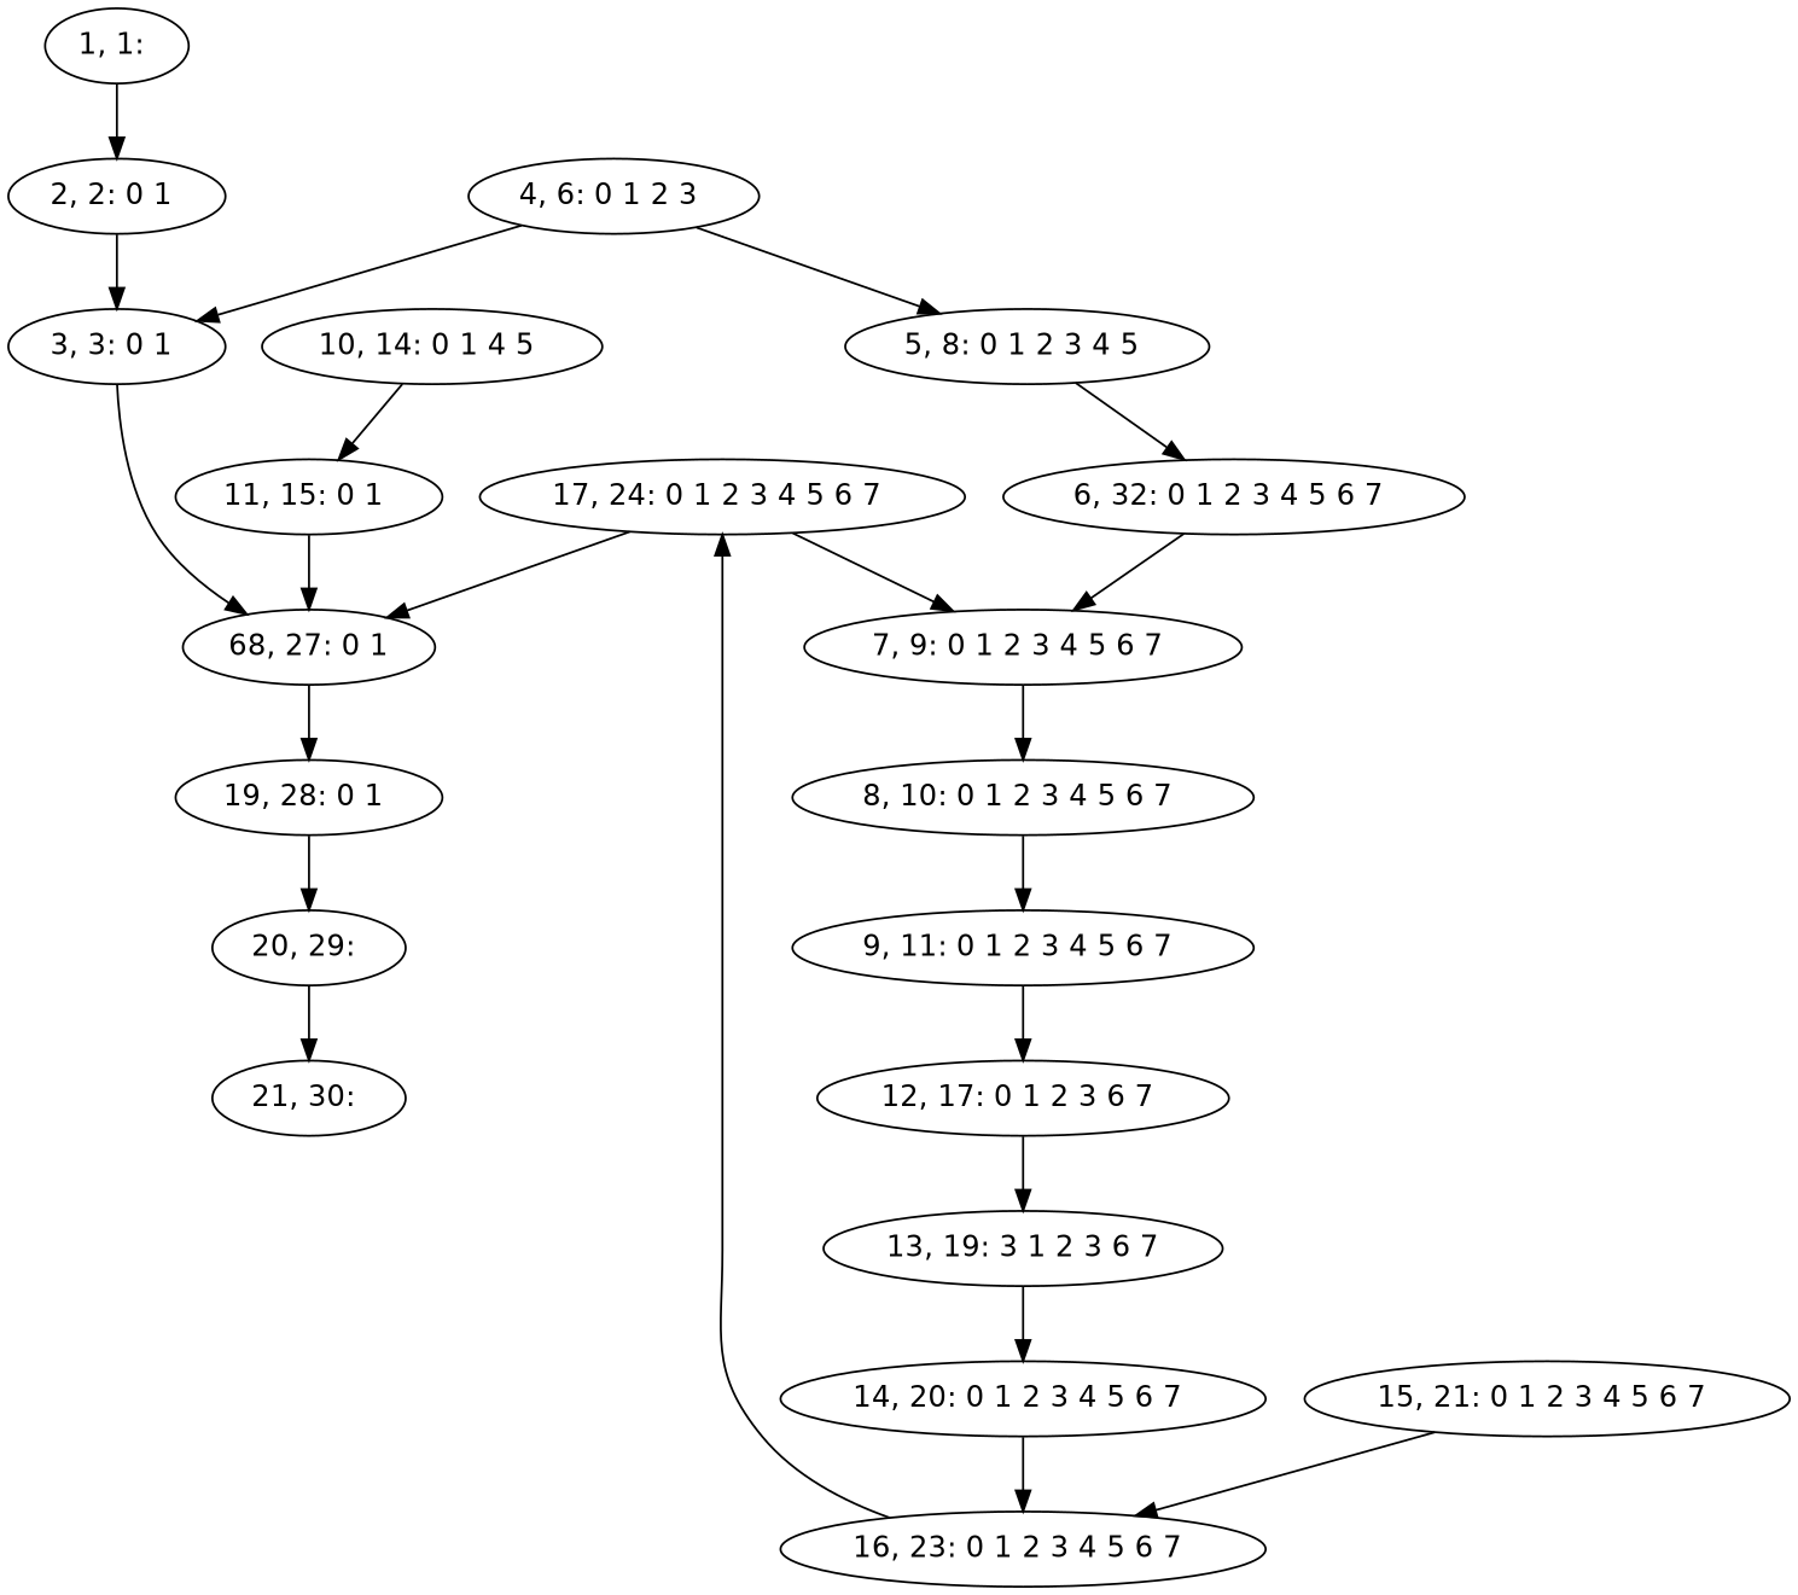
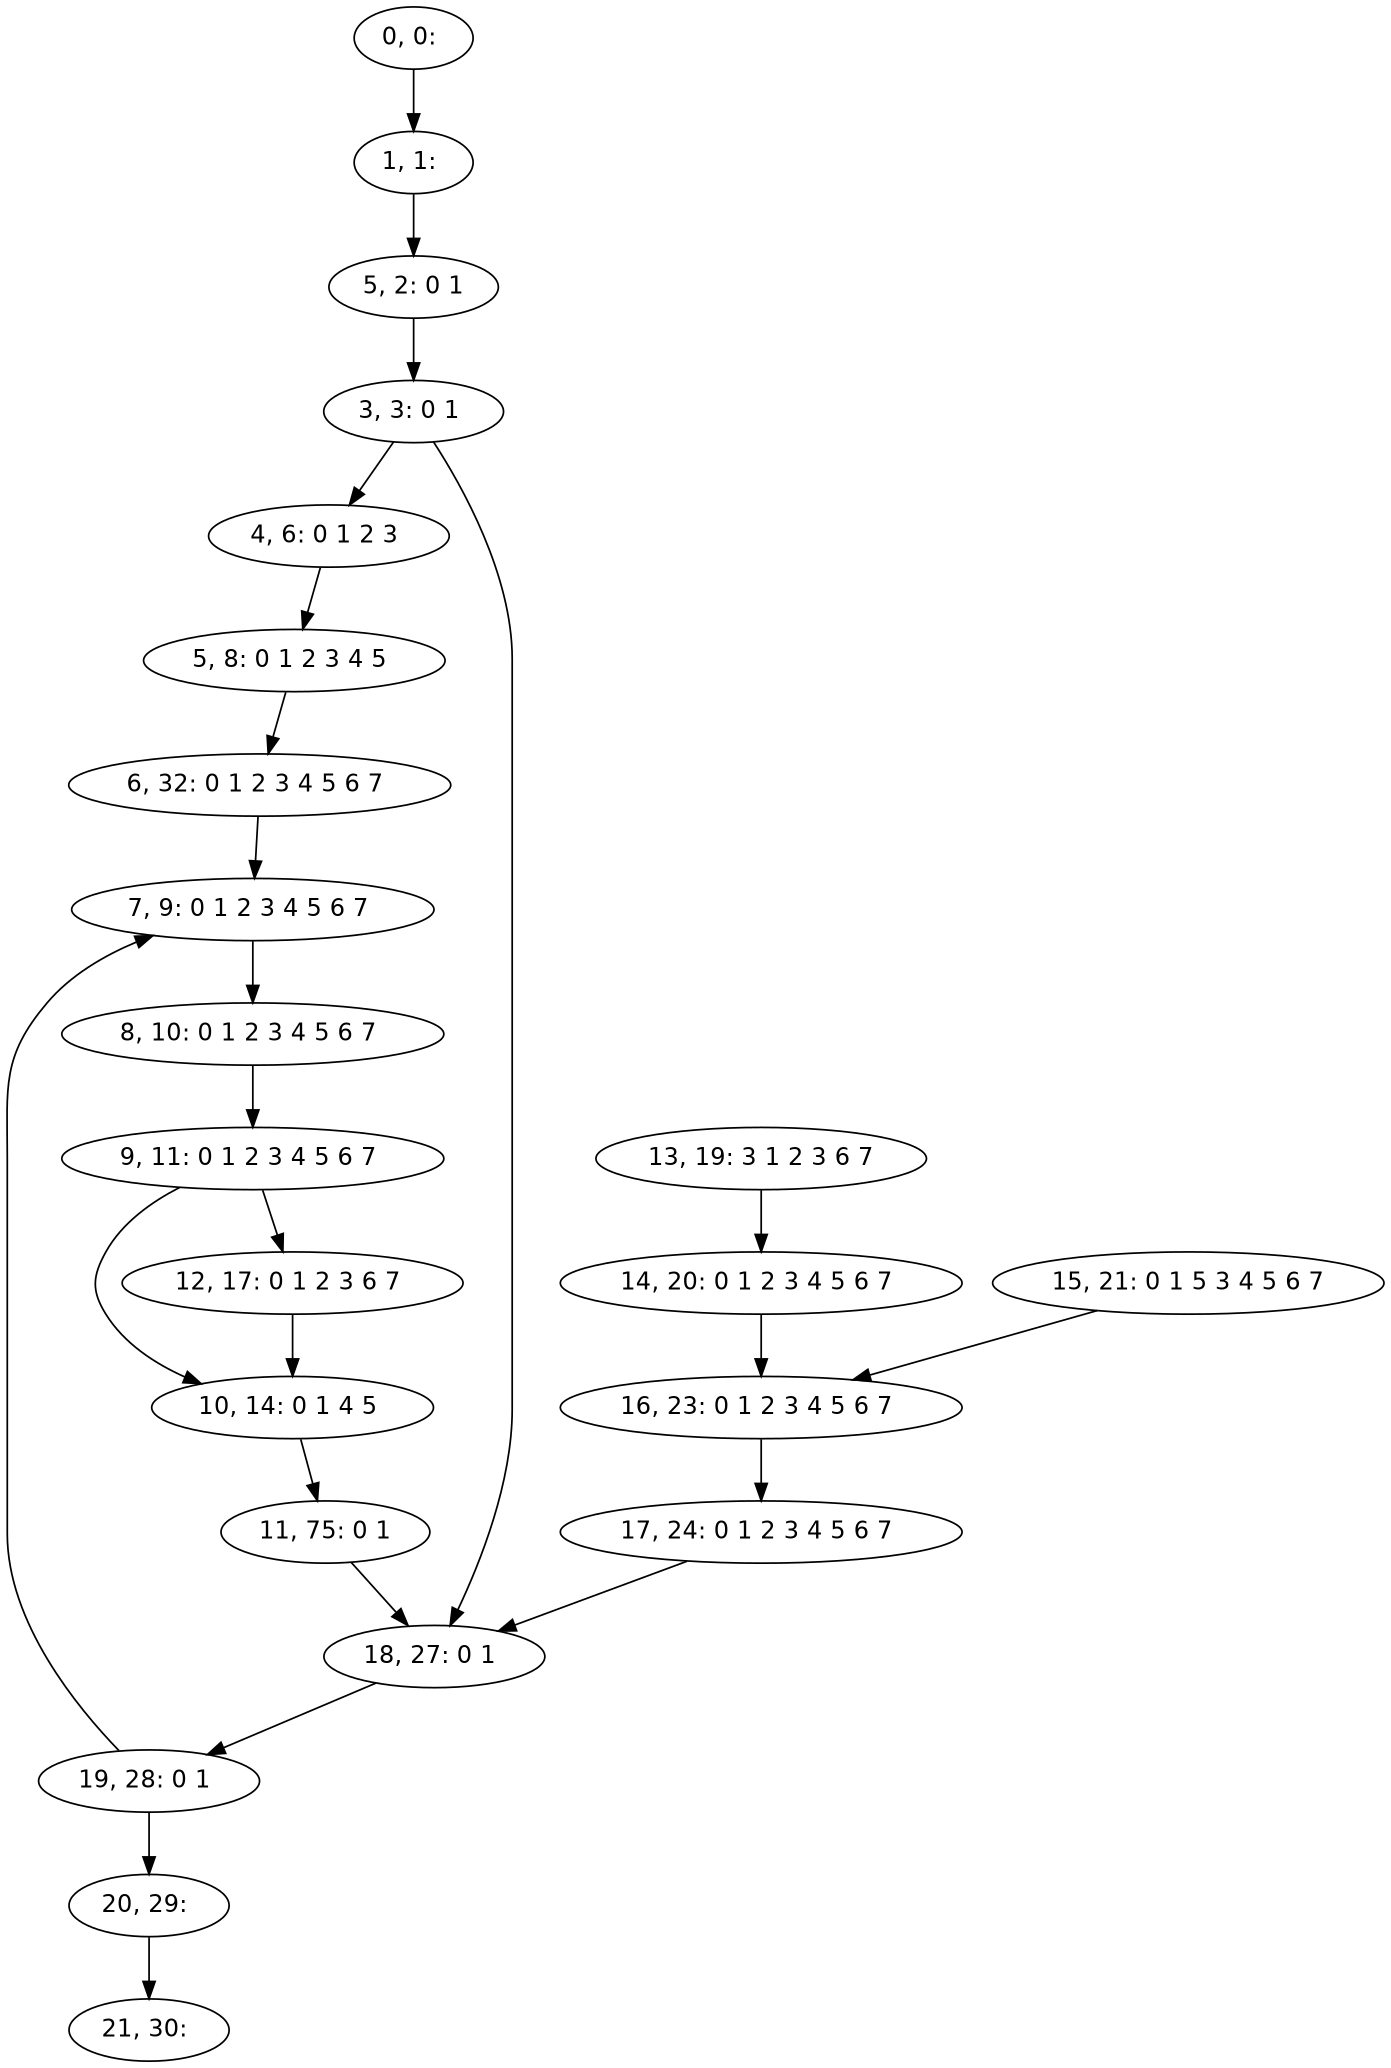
  digraph {
    fontname="DejaVu Sans"
    node [fontname="DejaVu Sans"]
    edge [fontname="DejaVu Sans"]
+   n1 [label="0, 0: "]
    n2 [label="1, 1: "]
-   n3 [label="2, 2: 0 1 "]
+   n3 [label="5, 2: 0 1"]
    n4 [label="3, 3: 0 1 "]
    n5 [label="4, 6: 0 1 2 3 "]
-   n6 [label="68, 27: 0 1"]
+   n6 [label="18, 27: 0 1 "]
    n7 [label="5, 8: 0 1 2 3 4 5 "]
    n8 [label="19, 28: 0 1 "]
    n9 [label="6, 32: 0 1 2 3 4 5 6 7 "]
    n10 [label="7, 9: 0 1 2 3 4 5 6 7 "]
    n11 [label="8, 10: 0 1 2 3 4 5 6 7 "]
    n12 [label="9, 11: 0 1 2 3 4 5 6 7 "]
    n13 [label="10, 14: 0 1 4 5 "]
    n14 [label="12, 17: 0 1 2 3 6 7 "]
-   n15 [label="11, 15: 0 1 "]
+   n15 [label="11, 75: 0 1"]
    n16 [label="13, 19: 3 1 2 3 6 7"]
    n17 [label="14, 20: 0 1 2 3 4 5 6 7 "]
    n18 [label="16, 23: 0 1 2 3 4 5 6 7 "]
-   n19 [label="15, 21: 0 1 2 3 4 5 6 7 "]
+   n19 [label="15, 21: 0 1 5 3 4 5 6 7"]
    n20 [label="17, 24: 0 1 2 3 4 5 6 7 "]
    n21 [label="20, 29: "]
    n22 [label="21, 30: "]
+   n1 -> n2
    n2 -> n3
    n3 -> n4
-   n5 -> n4
+   n4 -> n5
    n4 -> n6
    n5 -> n7
    n6 -> n8
    n7 -> n9
    n8 -> n21
    n9 -> n10
    n10 -> n11
    n11 -> n12
+   n12 -> n13
    n12 -> n14
    n13 -> n15
-   n14 -> n16
+   n14 -> n13
    n15 -> n6
    n16 -> n17
    n17 -> n18
    n18 -> n20
    n19 -> n18
    n20 -> n6
-   n20 -> n10
+   n8 -> n10
    n21 -> n22
  }
